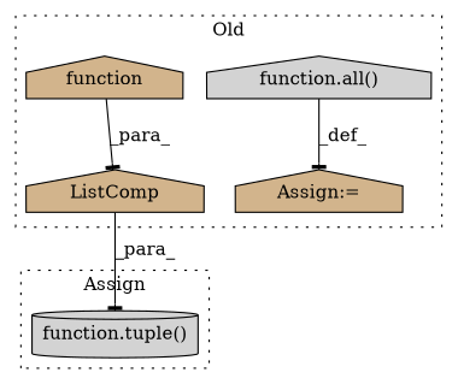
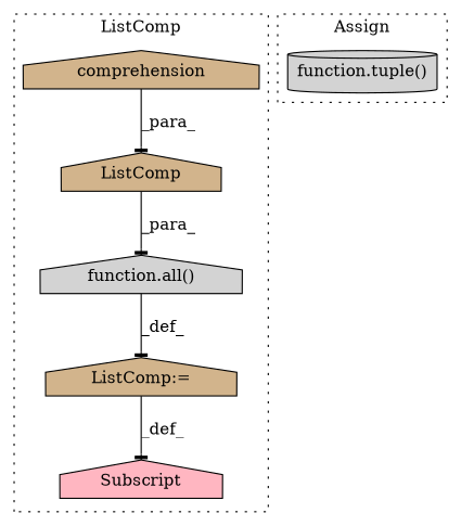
  digraph {
    node [a=75 fillcolor=tan l=3 shape=house style=filled]
    edge [arrowhead=tee]
    n1 [fillcolor=lightgrey l="4,1" label="function.all()" s="6201,6272"]
    n2 [a=106 l=67 label=ListComp s=6205]
-   n3 [a=45 label=function s=6240]
-   n4 [a=68 label="Assign:=" s=6484]
+   n3 [a=45 label=comprehension s=6240]
+   n4 [a=68 label="ListComp:=" s=6484]
+   n5 [a=63 fillcolor=lightpink l="34,0" label=Subscript s="6450,0"]
    n6 [fillcolor=lightgrey l="6,1" label="function.tuple()" s="6236,6263" shape=cylinder]
    subgraph cluster_1 {
-     label=Old
+     label=ListComp
      style=dotted
      n1
      n2
      n3
      n4
+     n5
    }
    subgraph cluster_2 {
      label=Assign
      style=dotted
      n6
    }
    n1 -> n4 [label=_def_]
-   n2 -> n6 [label=_para_]
+   n2 -> n1 [label=_para_]
    n3 -> n2 [label=_para_]
+   n4 -> n5 [label=_def_]
  }
